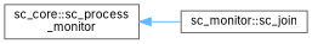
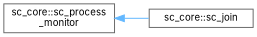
  digraph {
    rankdir=LR
    fontname=Inter
    node [color=grey40 fillcolor=white fontname=Inter fontsize=10 shape=box style=filled]
    n1 [height=0.2 label="sc_core::sc_process\l_monitor" width=0.4]
-   n2 [height=0.2 label="sc_monitor::sc_join" width=0.4]
+   n2 [height=0.2 label="sc_core::sc_join" width=0.4]
    n1 -> n2 [color=steelblue1 dir=back fontname=Inter fontsize=10 labelfontname=FreeSans labelfontsize=10 style=solid]
  }
